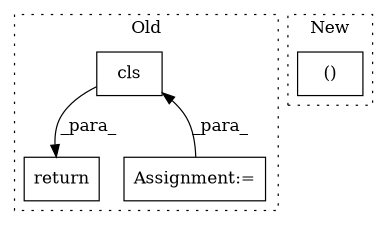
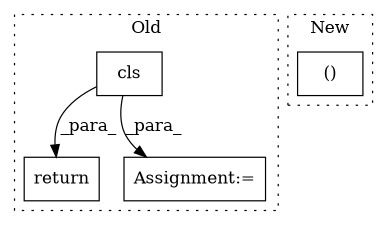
  digraph {
    node [shape=box]
    n1 [a=32 l="4,1" label=cls s="1536,1565"]
    n2 [a=41 l=7 label=return s=1529]
    n3 [a=7 l=1 label="Assignment:=" s=1486]
    n4 [a=106 l=37 label="()" s=2472]
    subgraph cluster_1 {
      label=Old
      style=dotted
      n1
      n2
      n3
    }
    subgraph cluster_2 {
      label=New
      style=dotted
      n4
    }
    n1 -> n2 [label=_para_]
-   n3 -> n1 [label=_para_]
+   n1 -> n3 [label=_para_]
  }
